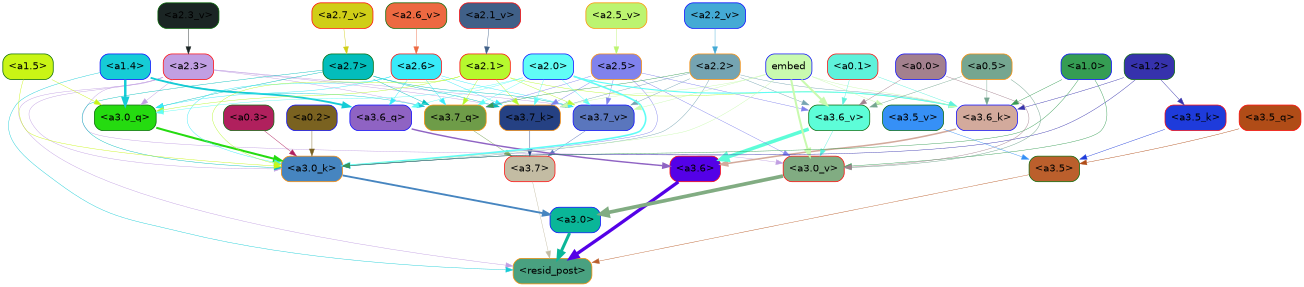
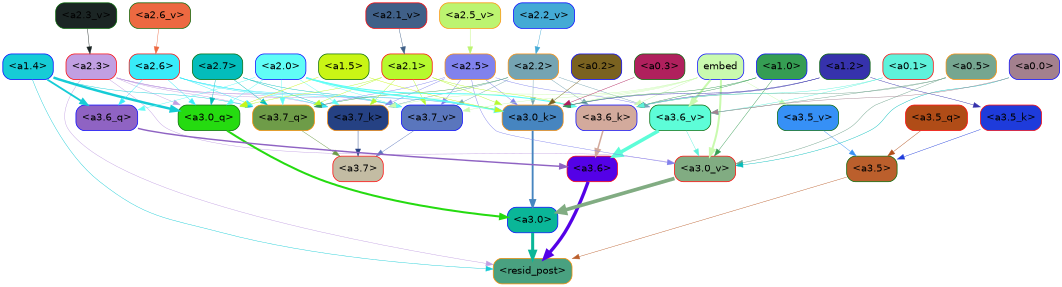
  strict digraph {
    splines=true
    node [color=red fontname=Helvetica shape=box style="filled, rounded"]
    edge [color="#c19fe2" penwidth=0.6]
    "<a3.7>" [fillcolor="#c3bca3"]
    "<resid_post>" [color=darkorange fillcolor="#49a180"]
    "<a3.6>" [fillcolor="#5401e7"]
    "<a3.5>" [color=darkgreen fillcolor="#bb5f2c"]
    "<a3.0>" [color=blue fillcolor="#0ab698"]
    "<a2.3>" [fillcolor="#c19fe2"]
    "<a3.7_q>" [color=darkorange fillcolor="#6e9c48"]
    "<a3.0_q>" [color=darkgreen fillcolor="#25db10"]
    "<a3.7_k>" [color=darkorange fillcolor="#254183"]
    "<a3.0_k>" [color=darkorange fillcolor="#4685c0"]
    "<a3.7_v>" [color=blue fillcolor="#5a76bd"]
    "<a3.0_v>" [fillcolor="#81ac82"]
    "<a1.4>" [color=blue fillcolor="#16ccd6"]
    "<a3.6_q>" [color=blue fillcolor="#8f63c3"]
    "<a3.5_q>" [fillcolor="#b04c17"]
    "<a3.6_k>" [color=blue fillcolor="#d3aa9c"]
    "<a3.5_k>" [fillcolor="#1e3bdb"]
    "<a3.6_v>" [color=darkgreen fillcolor="#5dfdd8"]
    "<a3.5_v>" [color=darkgreen fillcolor="#3690f6"]
    "<a2.7>" [color=darkgreen fillcolor="#03bdbb"]
    "<a2.6>" [fillcolor="#38ebf9"]
    "<a2.5>" [color=darkorange fillcolor="#8082ed"]
    "<a2.2>" [color=darkorange fillcolor="#75a4b2"]
    "<a2.1>" [fillcolor="#b6f92e"]
    "<a2.0>" [color=blue fillcolor="#60fdf6"]
    "<a1.5>" [color=darkgreen fillcolor="#c9f515"]
    embed [color=blue fillcolor="#c9faaf"]
    "<a1.2>" [color=darkgreen fillcolor="#3632ac"]
    "<a1.0>" [color=blue fillcolor="#359d53"]
    "<a0.5>" [color=darkorange fillcolor="#75a690"]
    "<a0.1>" [fillcolor="#5ef2db"]
    "<a0.3>" [color=darkgreen fillcolor="#b0205d"]
    "<a0.2>" [color=blue fillcolor="#7a6220"]
    "<a0.0>" [color=blue fillcolor="#a3808e"]
-   "<a2.7_v>" [fillcolor="#d0ce17"]
    "<a2.6_v>" [color=darkgreen fillcolor="#ed6941"]
    "<a2.5_v>" [color=darkorange fillcolor="#bcf470"]
    "<a2.3_v>" [color=darkgreen fillcolor="#1b2524"]
    "<a2.2_v>" [color=blue fillcolor="#44aad5"]
    "<a2.1_v>" [fillcolor="#406088"]
-   "<a3.7>" -> "<resid_post>" [color="#c3bca3"]
    "<a3.6>" -> "<resid_post>" [color="#5401e7" penwidth=4.6696330308914185]
    "<a3.5>" -> "<resid_post>" [color="#bb5f2c"]
    "<a3.0>" -> "<resid_post>" [color="#0ab698" penwidth=4.282557368278503]
    "<a2.3>" -> "<resid_post>"
    "<a2.3>" -> "<a3.7_q>"
    "<a2.3>" -> "<a3.0_q>"
    "<a2.3>" -> "<a3.7_k>"
    "<a2.3>" -> "<a3.0_k>"
    "<a2.3>" -> "<a3.7_v>"
    "<a2.3>" -> "<a3.0_v>"
    "<a3.7_q>" -> "<a3.7>" [color="#6e9c48"]
-   "<a3.0_q>" -> "<a3.0_k>" [color="#25db10" penwidth=2.8638100624084473]
+   "<a3.0_q>" -> "<a3.0>" [color="#25db10" penwidth=2.8638100624084473]
    "<a3.7_k>" -> "<a3.7>" [color="#254183"]
    "<a3.0_k>" -> "<a3.0>" [color="#4685c0" penwidth=2.6274144649505615]
    "<a3.7_v>" -> "<a3.7>" [color="#5a76bd"]
    "<a3.0_v>" -> "<a3.0>" [color="#81ac82" penwidth=5.188832879066467]
    "<a1.4>" -> "<resid_post>" [color="#16ccd6"]
    "<a1.4>" -> "<a3.7_q>" [color="#16ccd6"]
    "<a1.4>" -> "<a3.0_q>" [color="#16ccd6" penwidth=3.4971605762839317]
    "<a1.4>" -> "<a3.6_q>" [color="#16ccd6" penwidth=2.6073555648326874]
    "<a3.6_q>" -> "<a3.6>" [color="#8f63c3" penwidth=2.03758105635643]
    "<a3.5_q>" -> "<a3.5>" [color="#b04c17"]
    "<a3.6_k>" -> "<a3.6>" [color="#d3aa9c" penwidth=2.174198240041733]
    "<a3.5_k>" -> "<a3.5>" [color="#1e3bdb"]
    "<a3.6_v>" -> "<a3.6>" [color="#5dfdd8" penwidth=5.002329230308533]
    "<a3.6_v>" -> "<a3.0_v>" [color="#5ef2db"]
    "<a3.5_v>" -> "<a3.5>" [color="#3690f6"]
    "<a2.7>" -> "<a3.7_q>" [color="#03bdbb"]
    "<a2.7>" -> "<a3.0_q>" [color="#03bdbb"]
    "<a2.7>" -> "<a3.7_k>" [color="#03bdbb"]
-   "<a2.7>" -> "<a3.0_k>" [color="#03bdbb"]
    "<a2.7>" -> "<a3.7_v>" [color="#03bdbb"]
    "<a2.6>" -> "<a3.7_q>" [color="#38ebf9"]
    "<a2.6>" -> "<a3.0_q>" [color="#38ebf9"]
    "<a2.6>" -> "<a3.7_k>" [color="#38ebf9"]
    "<a2.6>" -> "<a3.0_k>" [color="#38ebf9"]
    "<a2.6>" -> "<a3.7_v>" [color="#38ebf9"]
    "<a2.6>" -> "<a3.6_q>" [color="#38ebf9"]
    "<a2.5>" -> "<a3.7_q>" [color="#8082ed"]
    "<a2.5>" -> "<a3.7_k>" [color="#8082ed"]
    "<a2.5>" -> "<a3.0_k>" [color="#8082ed"]
    "<a2.5>" -> "<a3.7_v>" [color="#8082ed"]
    "<a2.5>" -> "<a3.0_v>" [color="#8082ed"]
    "<a2.5>" -> "<a3.6_v>" [color="#8082ed"]
    "<a2.2>" -> "<a3.7_q>" [color="#359d53"]
    "<a2.2>" -> "<a3.7_k>" [color="#75a4b2"]
    "<a2.2>" -> "<a3.0_k>" [color="#75a4b2"]
    "<a2.2>" -> "<a3.7_v>" [color="#75a4b2"]
    "<a2.2>" -> "<a3.6_k>" [color="#75a4b2"]
    "<a2.2>" -> "<a3.6_v>" [color="#75a4b2"]
    "<a2.1>" -> "<a3.7_q>" [color="#b6f92e"]
    "<a2.1>" -> "<a3.0_q>" [color="#b6f92e"]
    "<a2.1>" -> "<a3.7_k>" [color="#b6f92e"]
    "<a2.1>" -> "<a3.0_k>" [color="#b6f92e"]
    "<a2.1>" -> "<a3.7_v>" [color="#b6f92e"]
    "<a2.1>" -> "<a3.6_k>" [color="#b6f92e"]
    "<a2.0>" -> "<a3.7_q>" [color="#60fdf6"]
    "<a2.0>" -> "<a3.0_q>" [color="#60fdf6"]
    "<a2.0>" -> "<a3.7_k>" [color="#60fdf6"]
    "<a2.0>" -> "<a3.0_k>" [color="#60fdf6" penwidth=2.270527422428131]
    "<a2.0>" -> "<a3.7_v>" [color="#60fdf6"]
    "<a2.0>" -> "<a3.6_q>" [color="#60fdf6"]
    "<a2.0>" -> "<a3.6_k>" [color="#60fdf6" penwidth=1.5568191409111023]
    "<a1.5>" -> "<a3.0_q>" [color="#c9f515"]
    "<a1.5>" -> "<a3.0_k>" [color="#c9f515"]
    embed -> "<a3.7_k>" [color="#c9faaf"]
    embed -> "<a3.0_k>" [color="#c9faaf"]
    embed -> "<a3.7_v>" [color="#c9faaf"]
    embed -> "<a3.0_v>" [color="#c9faaf" penwidth=2.8686431646347046]
    embed -> "<a3.6_k>" [color="#c9faaf"]
    embed -> "<a3.6_v>" [color="#c9faaf" penwidth=2.9588699340820312]
    embed -> "<a3.5_v>" [color="#c9faaf"]
    "<a1.2>" -> "<a3.0_k>" [color="#3632ac"]
    "<a1.2>" -> "<a3.6_k>" [color="#3632ac"]
    "<a1.2>" -> "<a3.5_k>" [color="#3632ac"]
    "<a1.0>" -> "<a3.0_k>" [color="#359d53"]
    "<a1.0>" -> "<a3.0_v>" [color="#359d53"]
    "<a1.0>" -> "<a3.6_k>" [color="#359d53"]
    "<a0.5>" -> "<a3.0_v>" [color="#75a690" penwidth=0.6421224474906921]
    "<a0.5>" -> "<a3.6_k>" [color="#75a690"]
    "<a0.5>" -> "<a3.6_v>" [color="#75a690"]
    "<a0.1>" -> "<a3.6_k>" [color="#5ef2db"]
    "<a0.1>" -> "<a3.6_v>" [color="#5ef2db"]
    "<a0.3>" -> "<a3.0_k>" [color="#b0205d"]
    "<a0.2>" -> "<a3.0_k>" [color="#7a6220"]
-   "<a0.0>" -> "<a3.0_v>" [color="#a3808e"]
+   "<a0.0>" -> "<a3.0_v>" [color="#03bdbb"]
    "<a0.0>" -> "<a3.6_v>" [color="#a3808e"]
-   "<a2.7_v>" -> "<a2.7>" [color="#d0ce17"]
    "<a2.6_v>" -> "<a2.6>" [color="#ed6941"]
    "<a2.5_v>" -> "<a2.5>" [color="#bcf470"]
    "<a2.3_v>" -> "<a2.3>" [color="#1b2524"]
    "<a2.2_v>" -> "<a2.2>" [color="#44aad5"]
    "<a2.1_v>" -> "<a2.1>" [color="#406088"]
  }
